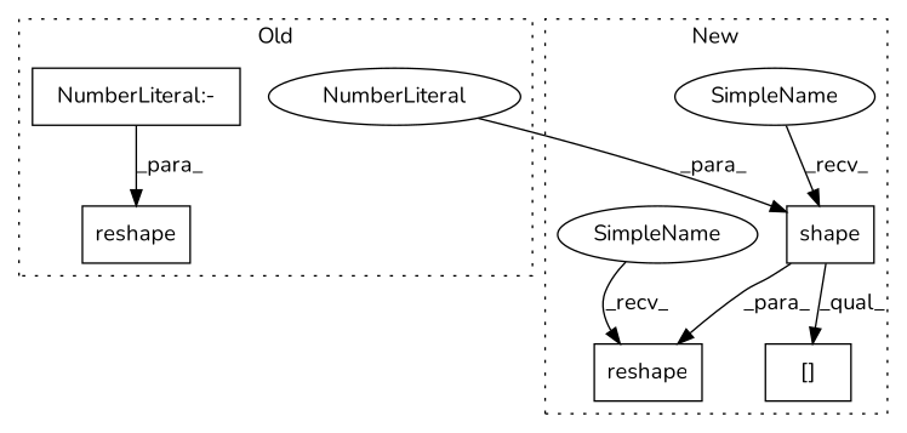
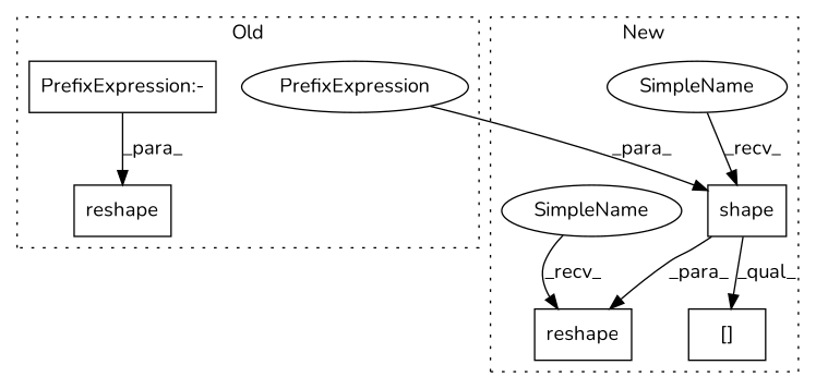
  digraph {
    fontname=Nunito
    node [a=32 fontname=Nunito l="8,1" shape=box]
    edge [fontname=Nunito]
    n1 [label=reshape s="1868,1937"]
-   n2 [a=38 l=1 label="NumberLiteral:-" s=1888]
-   n3 [a=34 l=1 label=NumberLiteral s=1889 shape=ellipse]
+   n2 [a=38 l=1 label="PrefixExpression:-" s=1888]
+   n3 [a=34 l=1 label=PrefixExpression s=1889 shape=ellipse]
    n4 [l="6,1" label=shape s="3103,3110"]
    n5 [label=reshape s="3349,3372"]
    n6 [a=2 l="13,1" label="[]" s="3152,3189"]
    n7 [a=42 l=10 label=SimpleName s=3092 shape=ellipse]
    n8 [a=42 l=10 label=SimpleName s=3338 shape=ellipse]
    subgraph cluster_1 {
      label=Old
      style=dotted
      n1
      n2
      n3
    }
    subgraph cluster_2 {
      label=New
      style=dotted
      n4
      n5
      n6
      n7
      n8
    }
    n2 -> n1 [label=_para_]
    n3 -> n4 [label=_para_]
    n4 -> n5 [label=_para_]
    n4 -> n6 [label=_qual_]
    n7 -> n4 [label=_recv_]
    n8 -> n5 [label=_recv_]
  }
